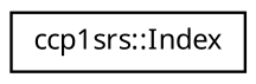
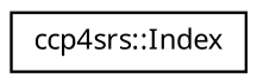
  digraph {
    rankdir=LR
-   n1 [color=black fillcolor=white fontname="FreeSans.ttf" fontsize=10 height=0.2 label="ccp1srs::Index" shape=record style=filled width=0.4]
+   n1 [color=black fillcolor=white fontname="FreeSans.ttf" fontsize=10 height=0.2 label="ccp4srs::Index" shape=record style=filled width=0.4]
  }
